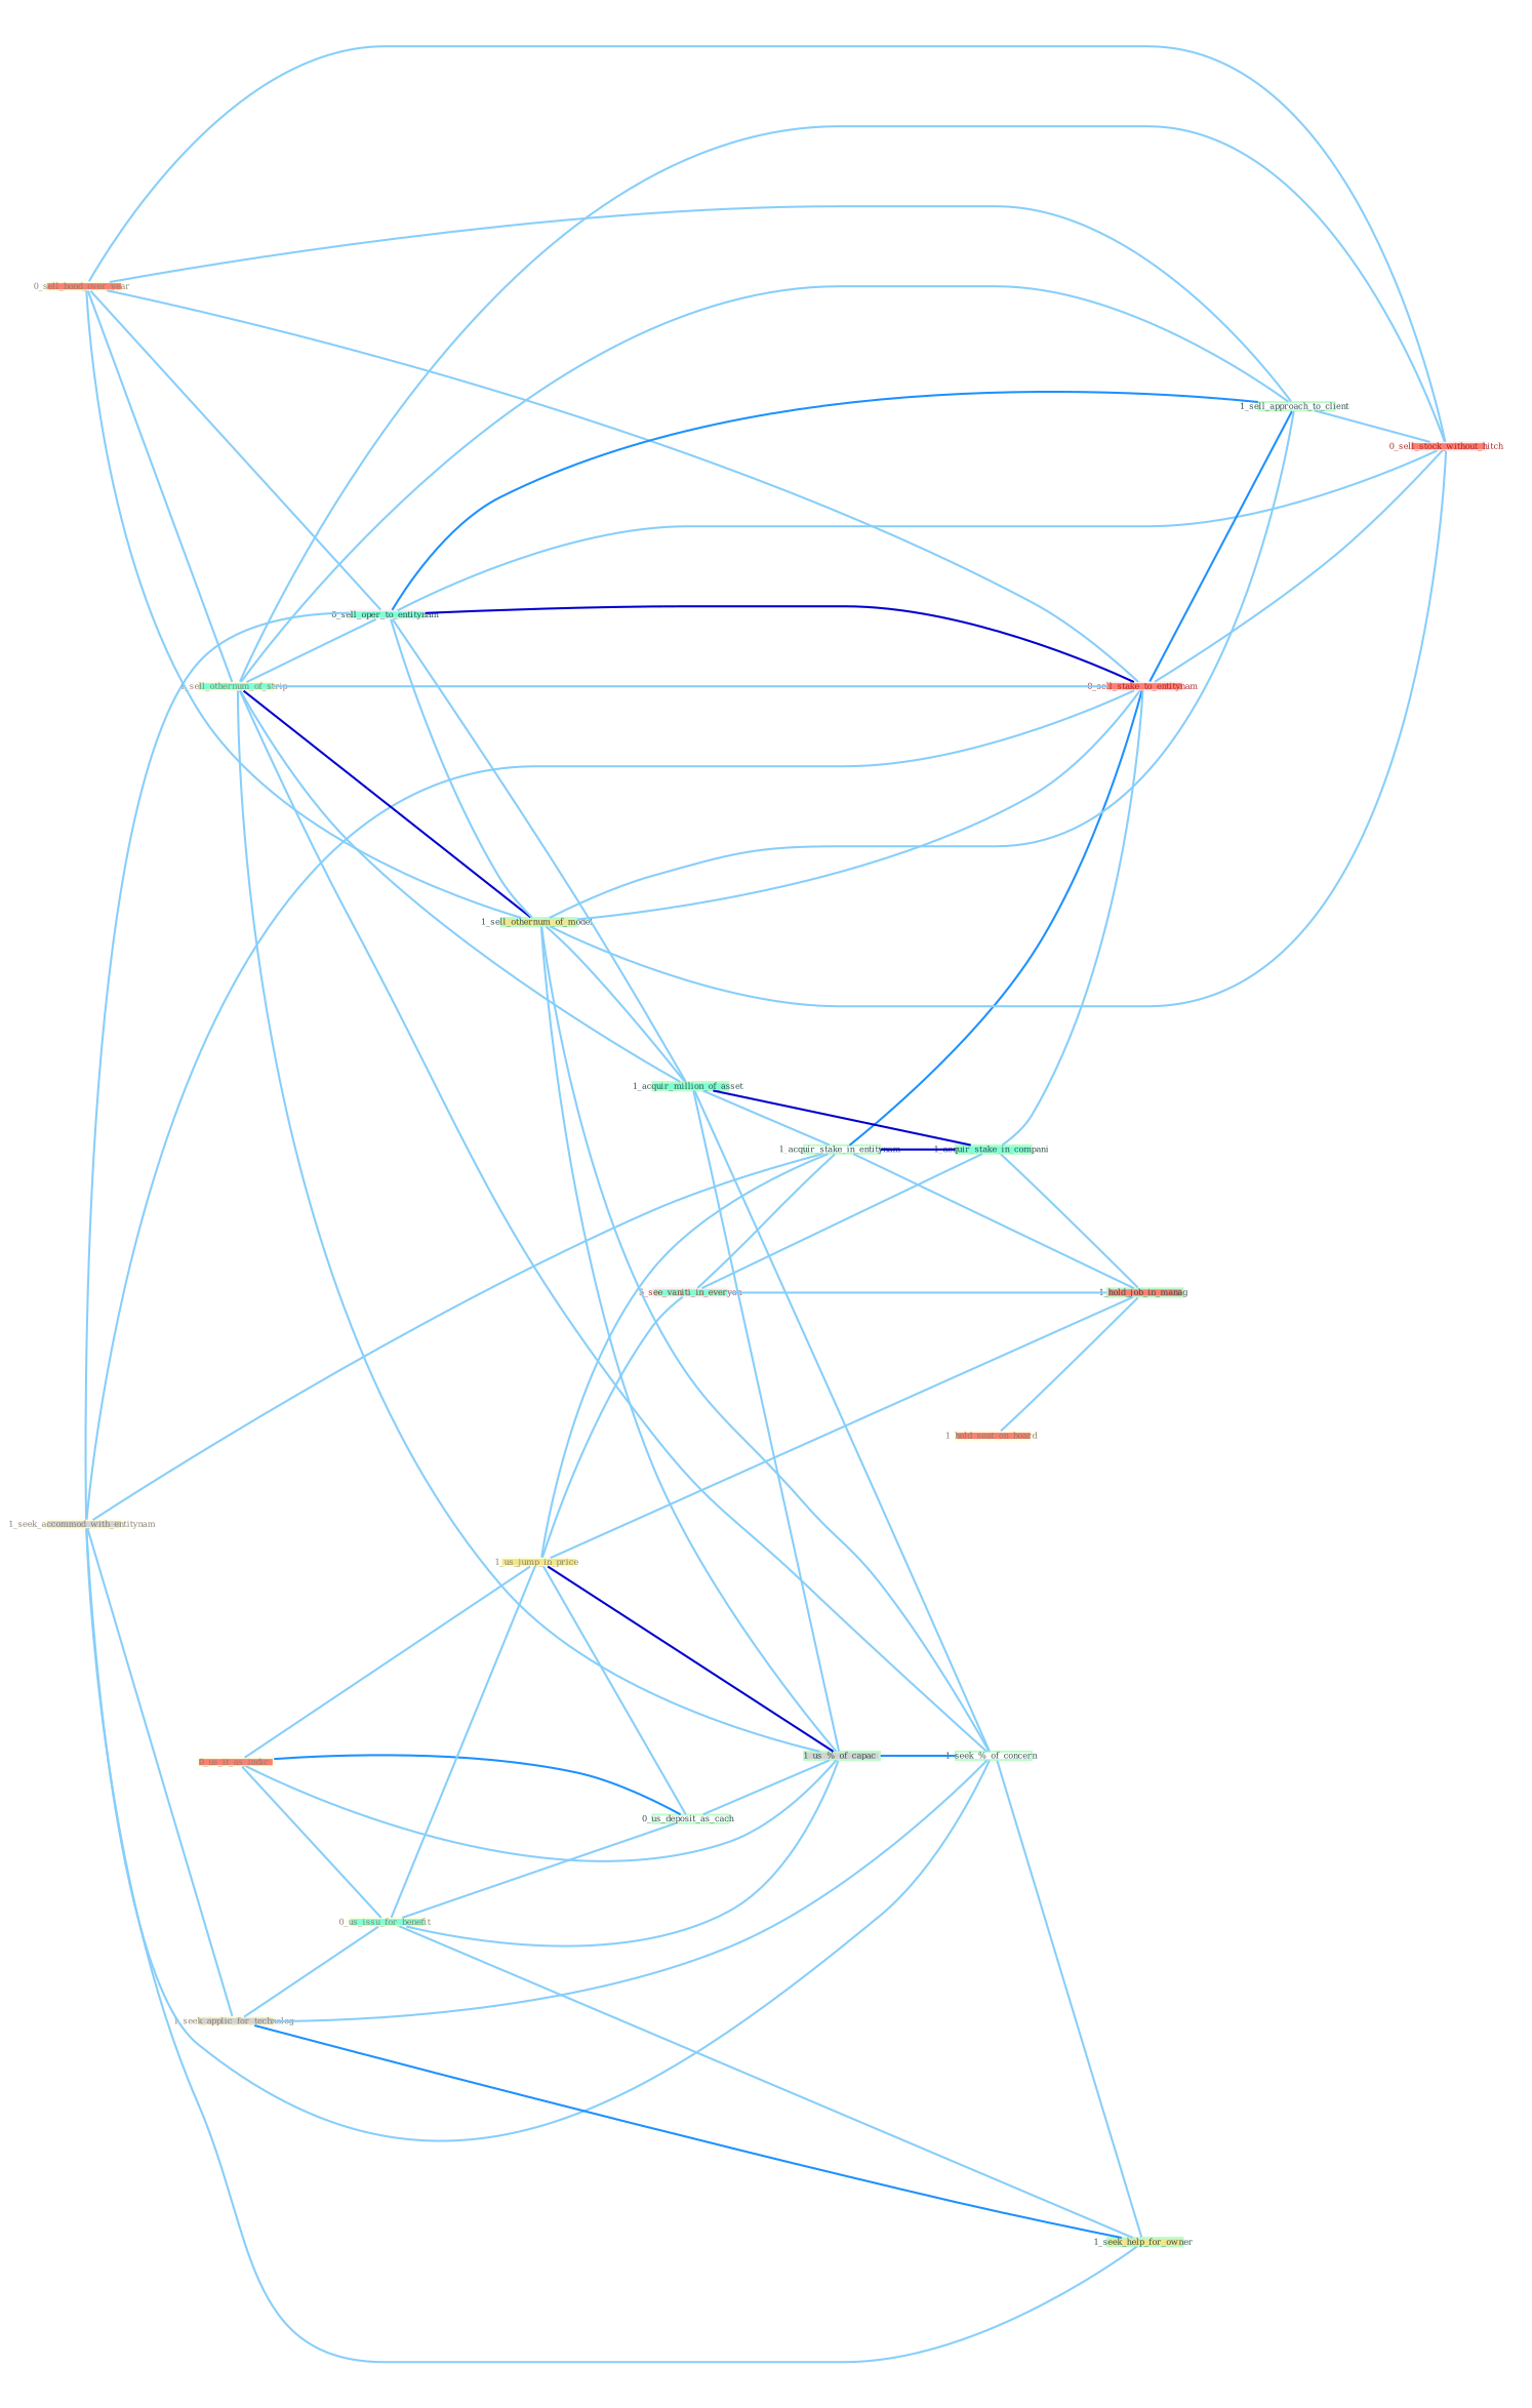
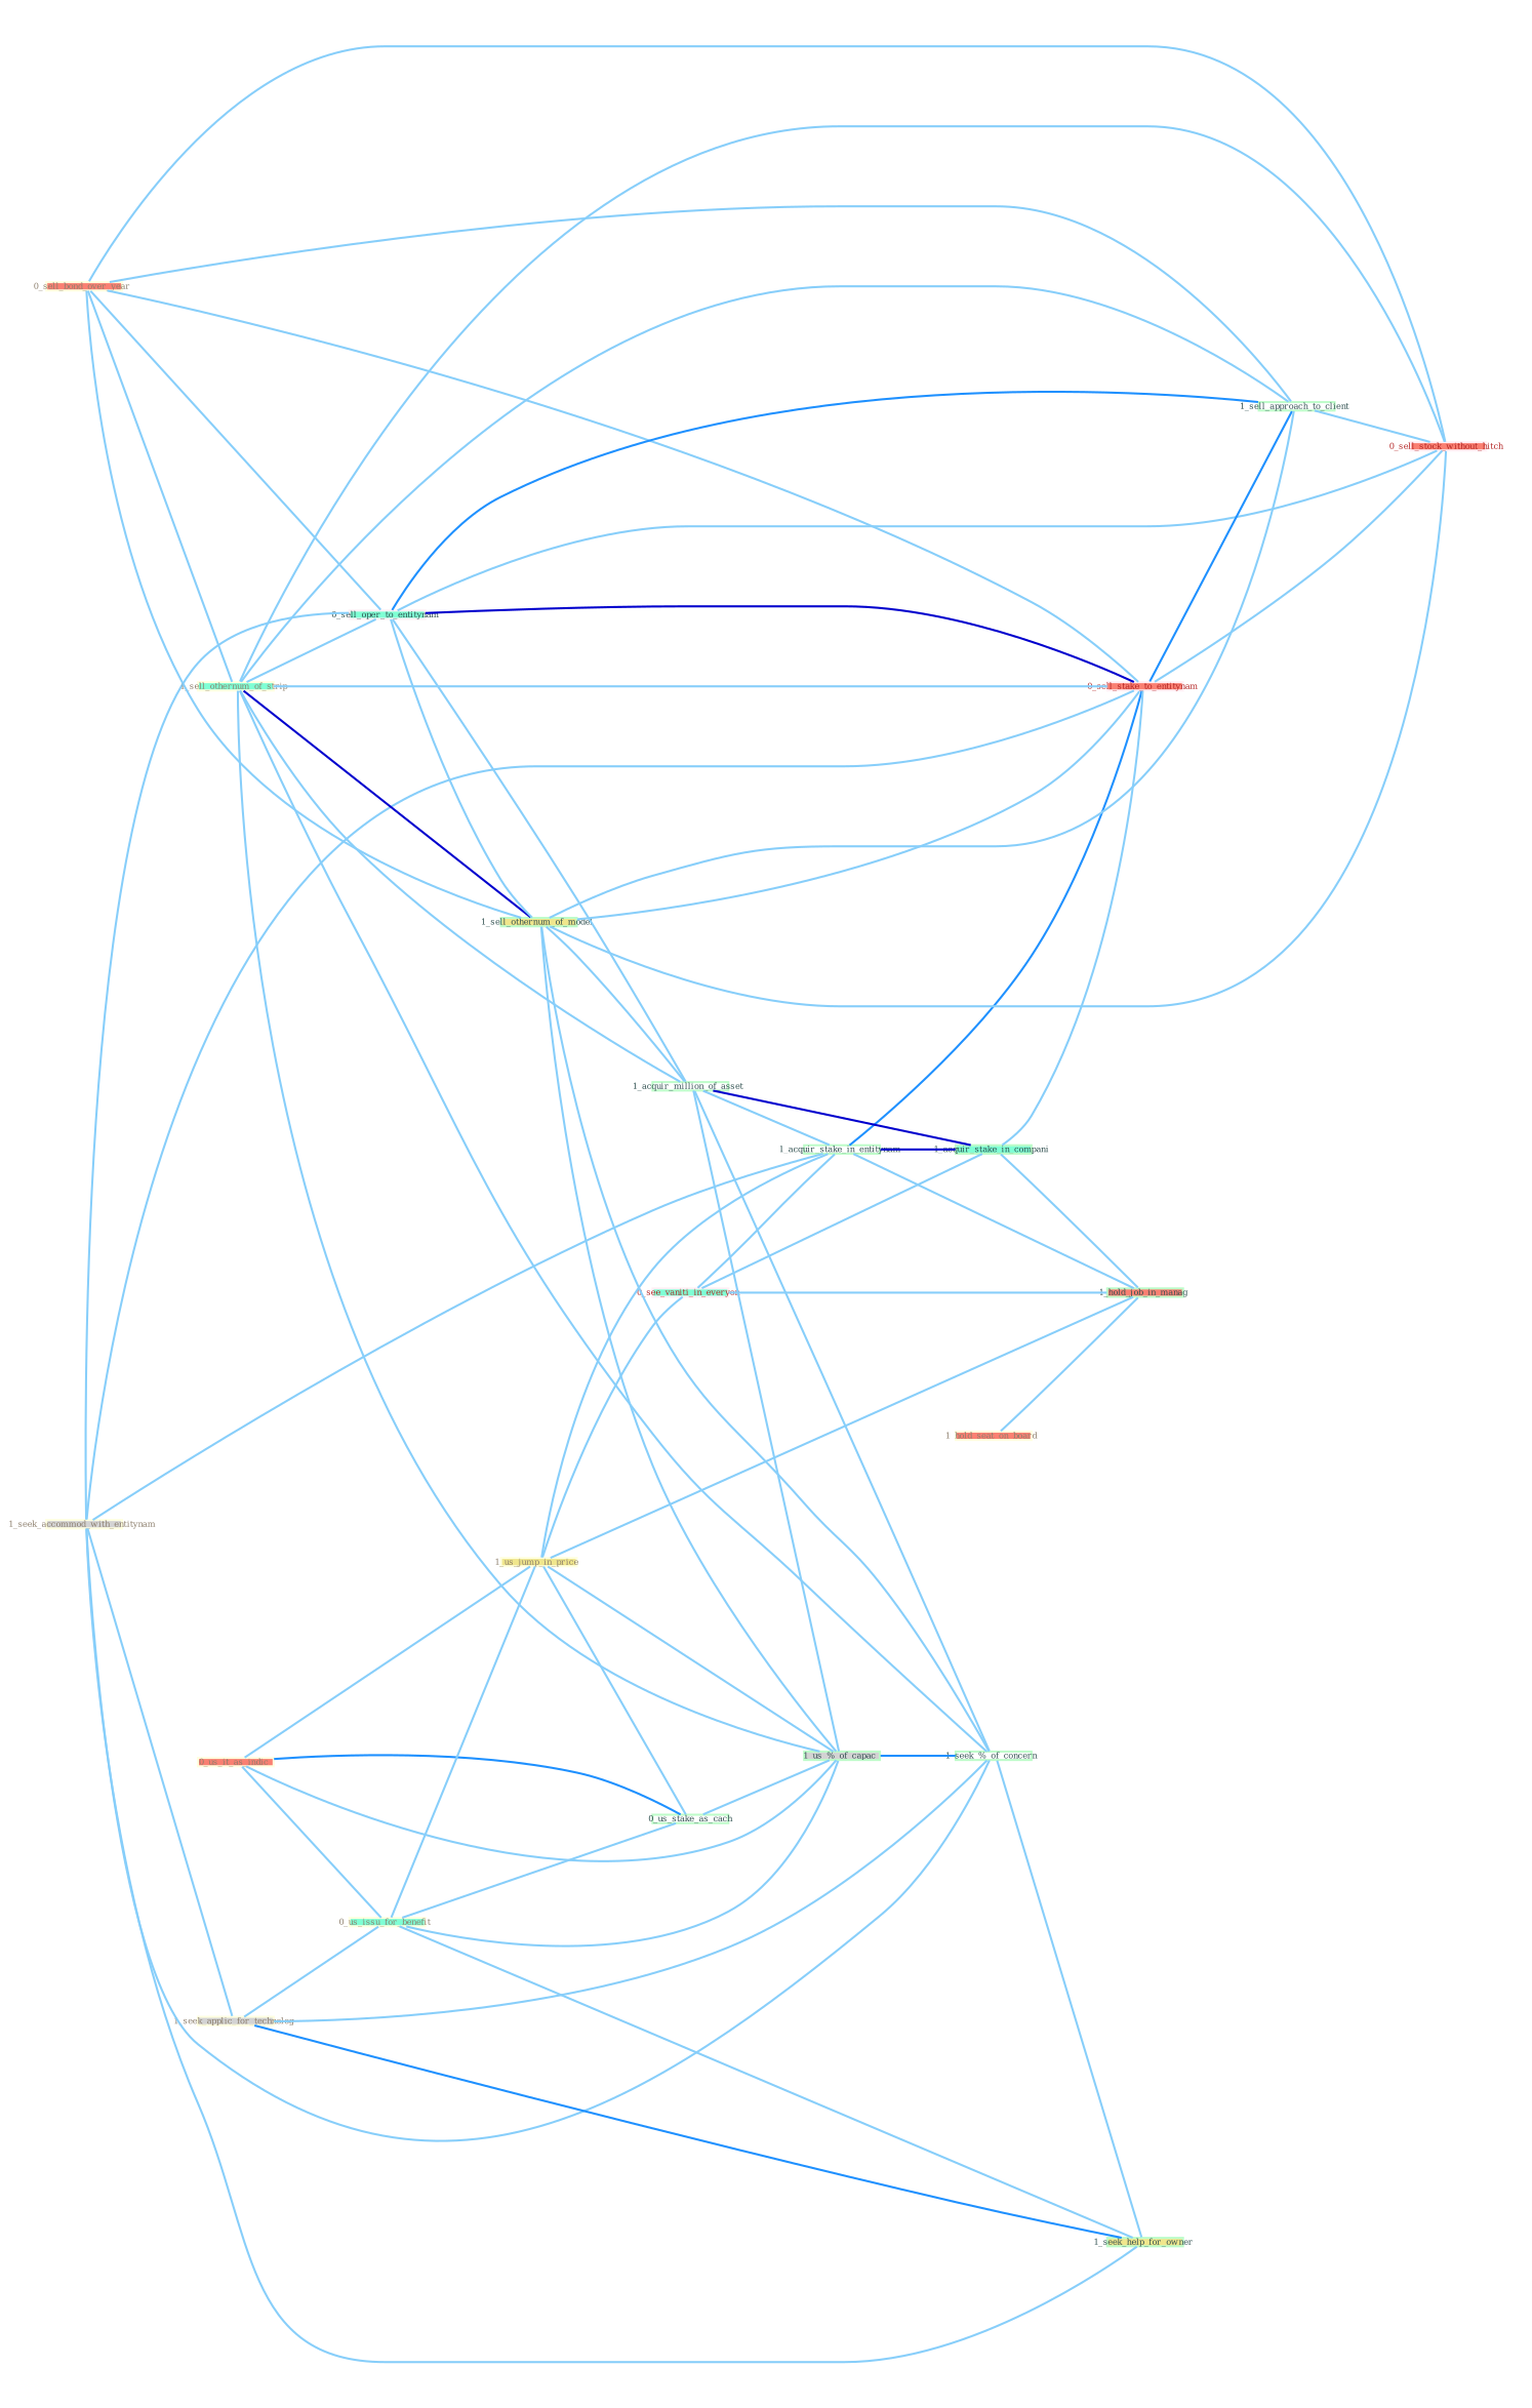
  graph {
    rankdir=LR
    node [color="#BDFCC9" fillcolor=salmon fixedsize=true fontcolor="#2f4f4f" fontsize=4 shape=polygon style=filled]
    edge [color="#87cefa" w=1]
    "1_seek_accommod_with_entitynam " [color="#ffffe0" fillcolor=lightgrey fontcolor="#8b7d6b" height=.06 width=.5]
    "1_hold_seat_on_board " [color="#ffffe0" fontcolor="#8b7d6b" height=.06 width=.5]
    "1_seek_applic_for_technolog " [color="#ffffe0" fillcolor=lightgrey fontcolor="#8b7d6b" height=.06 width=.5]
    "0_sell_bond_over_year " [color="#ffffe0" fontcolor="#8b7d6b" height=.06 width=.5]
    "1_sell_othernum_of_strip " [color="#ffffe0" fillcolor=aquamarine fontcolor="#8b7d6b" height=.06 width=.5]
    "0_us_it_as_indic " [color="#ffffe0" fontcolor="#8b7d6b" height=.06 width=.5]
    "0_us_issu_for_benefit " [color="#ffffe0" fillcolor=aquamarine fontcolor="#8b7d6b" height=.06 width=.5]
    "1_us_jump_in_price " [color="#ffffe0" fillcolor=khaki fontcolor="#8b7d6b" height=.06 width=.5]
    "0_sell_oper_to_entitynam " [color="#fff0f5" fillcolor=aquamarine height=.06 width=.5]
-   "0_see_vaniti_in_everyon " [color="#fff0f5" fillcolor=aquamarine fontcolor="#b22222" height=.06 width=.5 label="5_see_vaniti_in_everyon"]
+   "0_see_vaniti_in_everyon " [color="#fff0f5" fillcolor=aquamarine fontcolor="#b22222" height=.06 width=.5]
    "0_sell_stake_to_entitynam " [color="#fff0f5" fontcolor="#b22222" height=.06 width=.5]
    "0_sell_stock_without_hitch " [color="#fff0f5" fontcolor="#b22222" height=.06 width=.5]
    "1_acquir_stake_in_entitynam " [fillcolor=white height=.06 width=.5]
    "1_seek_%_of_concern " [fillcolor=white height=.06 width=.5]
    "1_seek_help_for_owner " [fillcolor=khaki height=.06 width=.5]
    "1_hold_job_in_manag " [height=.06 width=.5]
    "1_sell_othernum_of_model " [fillcolor=khaki height=.06 width=.5]
    "1_sell_approach_to_client " [fillcolor=white height=.06 width=.5]
-   "1_acquir_million_of_asset " [fillcolor=aquamarine height=.06 width=.5]
+   "1_acquir_million_of_asset " [fillcolor=white height=.06 width=.5]
    "1_us_%_of_capac " [fillcolor=lightgrey height=.06 width=.5]
-   "0_us_deposit_as_cach " [fillcolor=white height=.06 width=.5]
+   "0_us_deposit_as_cach " [fillcolor=white height=.06 width=.5 label="0_us_stake_as_cach"]
    "1_acquir_stake_in_compani " [fillcolor=aquamarine height=.06 width=.5]
    subgraph sub_1 {
      "1_seek_accommod_with_entitynam "
      "1_hold_seat_on_board "
      "1_seek_applic_for_technolog "
      "0_sell_bond_over_year "
      "1_sell_othernum_of_strip "
      "0_us_it_as_indic "
      "0_us_issu_for_benefit "
      "1_us_jump_in_price "
    }
    subgraph sub_2 {
      "0_sell_oper_to_entitynam "
      "0_see_vaniti_in_everyon "
      "0_sell_stake_to_entitynam "
      "0_sell_stock_without_hitch "
    }
    "1_seek_accommod_with_entitynam " -- "1_seek_applic_for_technolog "
    "1_seek_accommod_with_entitynam " -- "0_sell_oper_to_entitynam "
    "1_seek_accommod_with_entitynam " -- "0_sell_stake_to_entitynam "
    "1_seek_accommod_with_entitynam " -- "1_acquir_stake_in_entitynam "
    "1_seek_accommod_with_entitynam " -- "1_seek_%_of_concern "
    "1_seek_accommod_with_entitynam " -- "1_seek_help_for_owner "
    "1_hold_seat_on_board " -- "1_hold_job_in_manag "
    "1_seek_applic_for_technolog " -- "0_us_issu_for_benefit "
    "1_seek_applic_for_technolog " -- "1_seek_%_of_concern "
    "1_seek_applic_for_technolog " -- "1_seek_help_for_owner " [color="#1e90ff" w=2]
    "0_sell_bond_over_year " -- "1_sell_othernum_of_strip "
    "0_sell_bond_over_year " -- "0_sell_oper_to_entitynam "
    "0_sell_bond_over_year " -- "0_sell_stake_to_entitynam "
    "0_sell_bond_over_year " -- "0_sell_stock_without_hitch "
    "0_sell_bond_over_year " -- "1_sell_othernum_of_model "
    "0_sell_bond_over_year " -- "1_sell_approach_to_client "
    "1_sell_othernum_of_strip " -- "0_sell_oper_to_entitynam "
    "1_sell_othernum_of_strip " -- "0_sell_stake_to_entitynam "
    "1_sell_othernum_of_strip " -- "0_sell_stock_without_hitch "
    "1_sell_othernum_of_strip " -- "1_seek_%_of_concern "
    "1_sell_othernum_of_strip " -- "1_sell_othernum_of_model " [color="#0000cd" w=3]
    "1_sell_othernum_of_strip " -- "1_sell_approach_to_client "
    "1_sell_othernum_of_strip " -- "1_acquir_million_of_asset "
    "1_sell_othernum_of_strip " -- "1_us_%_of_capac "
    "0_us_it_as_indic " -- "0_us_issu_for_benefit "
    "0_us_it_as_indic " -- "1_us_jump_in_price "
    "0_us_it_as_indic " -- "1_us_%_of_capac "
    "0_us_it_as_indic " -- "0_us_deposit_as_cach " [color="#1e90ff" w=2]
    "0_us_issu_for_benefit " -- "1_us_jump_in_price "
    "0_us_issu_for_benefit " -- "1_seek_help_for_owner "
    "0_us_issu_for_benefit " -- "1_us_%_of_capac "
    "0_us_issu_for_benefit " -- "0_us_deposit_as_cach "
    "1_us_jump_in_price " -- "0_see_vaniti_in_everyon "
    "1_us_jump_in_price " -- "1_acquir_stake_in_entitynam "
    "1_us_jump_in_price " -- "1_hold_job_in_manag "
-   "1_us_jump_in_price " -- "1_us_%_of_capac " [color="#0000cd"]
+   "1_us_jump_in_price " -- "1_us_%_of_capac "
    "1_us_jump_in_price " -- "0_us_deposit_as_cach "
    "0_sell_oper_to_entitynam " -- "0_sell_stake_to_entitynam " [color="#0000cd" w=3]
    "0_sell_oper_to_entitynam " -- "0_sell_stock_without_hitch "
    "0_sell_oper_to_entitynam " -- "1_sell_othernum_of_model "
    "0_sell_oper_to_entitynam " -- "1_sell_approach_to_client " [color="#1e90ff" w=2]
    "0_sell_oper_to_entitynam " -- "1_acquir_million_of_asset "
    "0_see_vaniti_in_everyon " -- "1_acquir_stake_in_entitynam "
    "0_see_vaniti_in_everyon " -- "1_hold_job_in_manag "
    "0_see_vaniti_in_everyon " -- "1_acquir_stake_in_compani "
    "0_sell_stake_to_entitynam " -- "0_sell_stock_without_hitch "
    "0_sell_stake_to_entitynam " -- "1_sell_approach_to_client " [color="#1e90ff" w=2]
    "1_acquir_stake_in_entitynam " -- "0_sell_stake_to_entitynam " [color="#1e90ff" w=2]
    "1_acquir_stake_in_entitynam " -- "1_hold_job_in_manag "
    "1_acquir_stake_in_entitynam " -- "1_acquir_stake_in_compani " [color="#0000cd" w=3]
    "1_seek_%_of_concern " -- "1_seek_help_for_owner "
    "1_sell_othernum_of_model " -- "0_sell_stake_to_entitynam "
    "1_sell_othernum_of_model " -- "0_sell_stock_without_hitch "
    "1_sell_othernum_of_model " -- "1_seek_%_of_concern "
    "1_sell_othernum_of_model " -- "1_sell_approach_to_client "
    "1_sell_othernum_of_model " -- "1_acquir_million_of_asset "
    "1_sell_othernum_of_model " -- "1_us_%_of_capac "
    "1_sell_approach_to_client " -- "0_sell_stock_without_hitch "
    "1_acquir_million_of_asset " -- "1_acquir_stake_in_entitynam "
    "1_acquir_million_of_asset " -- "1_seek_%_of_concern "
    "1_acquir_million_of_asset " -- "1_us_%_of_capac "
    "1_acquir_million_of_asset " -- "1_acquir_stake_in_compani " [color="#0000cd"]
    "1_us_%_of_capac " -- "1_seek_%_of_concern " [color="#1e90ff" w=2]
    "0_us_deposit_as_cach " -- "1_us_%_of_capac "
    "1_acquir_stake_in_compani " -- "0_sell_stake_to_entitynam "
    "1_acquir_stake_in_compani " -- "1_hold_job_in_manag "
  }
